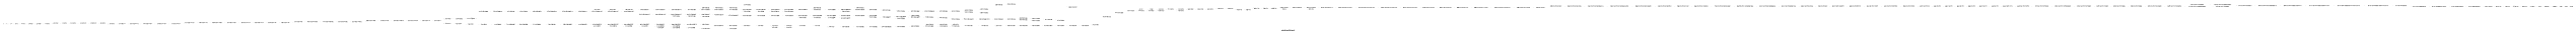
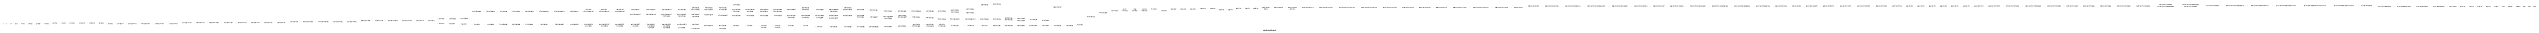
  digraph {
    label="Control-flow-graph for register allocator (function _main)"
    rankdir=LR
    n1 [label="0, 0: "]
    n2 [label="1, 1: "]
    n3 [label="2, 2: 0 1 "]
    n4 [label="3, 3: 0 1 2 3 "]
    n5 [label="4, 4: 0 1 2 3 4 5 "]
    n6 [label="5, 5: 0 1 2 3 4 5 6 7 "]
    n7 [label="6, 6: 0 1 2 3 4 5 6 7 "]
    n8 [label="7, 7: 0 1 2 3 4 5 6 7 "]
    n9 [label="8, 10: 0 1 2 3 4 5 6 7 "]
    n10 [label="14, 16: 0 1 2 3 4 5 6 7 "]
    n11 [label="9, 11: 0 1 2 3 4 5 6 7 "]
    n12 [label="15, 17: 0 1 2 3 4 5 6 7 10 11 "]
    n13 [label="10, 12: 0 1 2 3 4 5 6 7 "]
    n14 [label="11, 13: 0 1 2 3 4 5 6 7 8 9 "]
    n15 [label="12, 14: 0 1 2 3 4 5 6 7 8 9 "]
    n16 [label="13, 15: 0 1 2 3 4 5 6 7 "]
    n17 [label="16, 18: 0 1 2 3 4 5 6 7 10 11 12 13 "]
    n18 [label="17, 19: 0 1 2 3 4 5 6 7 10 11 12 13 14 "]
    n19 [label="18, 20: 0 1 2 3 4 5 6 7 10 11 12 13 14 "]
    n20 [label="19, 21: 0 1 2 3 4 5 6 7 10 11 12 13 14 "]
    n21 [label="20, 27: 0 1 2 3 4 5 6 7 10 11 12 13 14 "]
    n22 [label="39, 64: 0 1 2 3 4 5 10 11 "]
    n23 [label="21, 28: 0 1 2 3 4 5 6 7 10 11 12 13 "]
    n24 [label="40, 65: 0 1 2 3 4 5 10 11 "]
    n25 [label="22, 33: 0 1 2 3 4 5 6 7 10 11 12 13 15 16 "]
    n26 [label="115, 437: 0 1 2 3 4 5 6 7 "]
    n27 [label="23, 34: 0 1 2 3 4 5 6 7 10 11 15 16 17 "]
    n28 [label="116, 188: 0 1 2 3 4 5 6 7 65 66 "]
    n29 [label="24, 35: 0 1 2 3 4 5 6 7 10 11 17 18 19 "]
    n30 [label="25, 36: 0 1 2 3 4 5 6 7 10 11 18 19 "]
    n31 [label="26, 37: 0 1 2 3 4 5 6 7 10 11 20 21 "]
    n32 [label="27, 38: 0 1 2 3 4 5 6 7 10 11 20 21 "]
    n33 [label="28, 42: 0 1 2 3 4 5 6 7 10 11 22 23 "]
    n34 [label="29, 43: 0 1 2 3 4 5 6 7 10 11 22 23 24 25 "]
    n35 [label="30, 44: 0 1 2 3 4 5 6 7 10 11 22 23 24 25 26 "]
    n36 [label="31, 45: 0 1 2 3 4 5 6 7 10 11 22 23 26 "]
    n37 [label="32, 46: 0 1 2 3 4 5 6 7 10 11 22 23 26 "]
    n38 [label="33, 53: 0 1 2 3 4 5 6 7 10 11 22 23 26 "]
    n39 [label="34, 54: 0 1 2 3 4 5 6 7 10 11 22 23 "]
    n40 [label="35, 59: 0 1 2 3 4 5 6 7 10 11 22 23 27 28 "]
    n41 [label="36, 60: 0 1 2 3 4 5 6 7 10 11 27 28 29 "]
    n42 [label="37, 61: 0 1 2 3 4 5 6 7 10 11 29 "]
    n43 [label="38, 62: 0 1 2 3 4 5 6 7 10 11 "]
    n44 [label="41, 68: 0 1 2 3 4 5 10 11 "]
    n45 [label="42, 438: 0 1 2 3 4 5 30 31 "]
    n46 [label="43, 70: 0 1 2 3 4 5 30 31 32 33 "]
    n47 [label="44, 72: 0 1 2 3 4 5 30 31 32 33 34 "]
    n48 [label="45, 73: 0 1 2 3 4 5 30 31 34 35 36 "]
    n49 [label="46, 74: 0 1 2 3 4 5 30 31 35 36 "]
    n50 [label="47, 75: 0 1 2 3 4 5 30 31 37 38 "]
    n51 [label="48, 439: 0 1 2 3 4 5 30 31 37 38 39 40 "]
    n52 [label="49, 76: 0 1 2 3 4 5 30 31 37 38 39 40 "]
    n53 [label="50, 79: 0 1 2 3 4 5 30 31 39 40 41 42 "]
    n54 [label="68, 107: 0 1 2 3 4 5 39 40 "]
    n55 [label="51, 80: 0 1 2 3 4 5 30 31 39 40 41 42 43 44 "]
    n56 [label="69, 110: 0 1 2 3 4 5 39 40 52 "]
    n57 [label="52, 83: 0 1 2 3 4 5 30 31 39 40 43 44 "]
    n58 [label="53, 84: 0 1 2 3 4 5 30 31 39 40 43 44 "]
    n59 [label="54, 85: 0 1 2 3 4 5 30 31 39 40 "]
    n60 [label="55, 86: 0 1 2 3 4 5 30 31 45 46 47 48 "]
    n61 [label="56, 87: 0 1 2 3 4 5 6 7 30 31 45 46 47 48 "]
    n62 [label="57, 89: 0 1 2 3 4 5 6 7 30 31 "]
    n63 [label="58, 93: 0 1 2 3 4 5 6 7 30 31 49 50 "]
    n64 [label="79, 124: 0 1 2 3 4 5 6 7 "]
    n65 [label="59, 94: 0 1 2 3 4 5 6 7 49 50 51 "]
    n66 [label="80, 125: 0 1 2 3 4 5 6 7 54 55 "]
    n67 [label="60, 95: 0 1 2 3 4 5 6 7 51 "]
    n68 [label="61, 96: 0 1 2 3 4 5 6 7 "]
    n69 [label="62, 99: 0 1 2 3 4 5 6 7 "]
    n70 [label="64, 101: 0 1 2 3 4 5 6 7 "]
    n71 [label="63, 100: 0 1 2 3 4 5 6 7 "]
    n72 [label="65, 102: 0 1 2 3 4 5 6 7 "]
    n73 [label="66, 103: 0 1 2 3 4 5 6 7 "]
    n74 [label="67, 106: 0 1 2 3 4 5 6 7 "]
    n75 [label="70, 111: 0 1 2 3 4 5 39 40 52 "]
    n76 [label="71, 112: 0 1 2 3 4 5 39 40 "]
    n77 [label="72, 113: 0 1 2 3 4 5 39 40 53 "]
    n78 [label="74, 115: 0 1 2 3 4 5 39 40 "]
    n79 [label="73, 114: 0 1 2 3 4 5 39 40 53 "]
    n80 [label="75, 116: 0 1 2 3 4 5 39 40 53 "]
    n81 [label="76, 117: 0 1 2 3 4 5 39 40 53 "]
    n82 [label="77, 118: 0 1 2 3 4 5 6 7 39 40 53 "]
    n83 [label="78, 122: 0 1 2 3 4 5 6 7 39 40 "]
    n84 [label="81, 126: 0 1 2 3 4 5 6 7 54 55 56 "]
    n85 [label="82, 127: 0 1 2 3 4 5 6 7 54 55 56 "]
    n86 [label="83, 440: 0 1 2 3 4 5 6 7 54 55 56 57 58 "]
    n87 [label="94, 152: 0 1 2 3 4 5 6 7 "]
    n88 [label="84, 132: 0 1 2 3 4 5 6 7 56 57 58 "]
    n89 [label="95, 153: 0 1 2 3 4 5 6 7 59 60 "]
    n90 [label="85, 133: 0 1 2 3 4 5 6 7 56 57 58 "]
    n91 [label="86, 136: 0 1 2 3 4 5 6 7 57 58 "]
    n92 [label="89, 140: 0 1 2 3 4 5 6 7 56 57 58 "]
    n93 [label="87, 138: 0 1 2 3 4 5 6 7 57 58 "]
    n94 [label="90, 143: 0 1 2 3 4 5 6 7 56 57 58 "]
    n95 [label="88, 139: 0 1 2 3 4 5 6 7 "]
    n96 [label="91, 144: 0 1 2 3 4 5 6 7 57 58 "]
    n97 [label="92, 147: 0 1 2 3 4 5 6 7 57 58 "]
    n98 [label="93, 149: 0 1 2 3 4 5 6 7 57 58 "]
    n99 [label="96, 154: 0 1 2 3 4 5 6 7 59 60 61 "]
    n100 [label="97, 155: 0 1 2 3 4 5 6 7 59 60 61 "]
    n101 [label="98, 160: 0 1 2 3 4 5 6 7 59 60 61 "]
    n102 [label="102, 168: 0 1 2 3 4 5 6 7 "]
    n103 [label="99, 161: 0 1 2 3 4 5 6 7 59 60 "]
    n104 [label="103, 169: 0 1 2 3 4 5 6 7 62 63 "]
    n105 [label="100, 164: 0 1 2 3 4 5 6 7 59 60 "]
    n106 [label="101, 165: 0 1 2 3 4 5 6 7 59 60 "]
    n107 [label="104, 170: 0 1 2 3 4 5 6 7 62 63 64 "]
    n108 [label="105, 171: 0 1 2 3 4 5 6 7 64 "]
    n109 [label="106, 174: 6 7 "]
    n110 [label="111, 179: 0 1 2 3 4 5 6 7 "]
    n111 [label="107, 175: 2 3 6 7 "]
    n112 [label="112, 180: 0 1 2 3 4 5 6 7 "]
    n113 [label="108, 176: 0 1 2 3 6 7 "]
    n114 [label="109, 177: 0 1 2 3 4 5 6 7 "]
-   n115 [label="110, 178: 0 1 2 3 4 5 6 7 "]
    n116 [label="216, 325: 0 1 2 3 4 5 6 7 "]
    n117 [label="217, 326: 0 1 2 3 4 5 6 7 "]
    n118 [label="113, 182: 0 1 2 3 4 5 6 7 "]
    n119 [label="114, 185: 0 1 2 3 4 5 6 7 "]
    n120 [label="117, 187: 0 1 2 3 4 5 6 7 65 66 "]
    n121 [label="118, 189: 0 1 2 3 4 5 6 7 65 66 67 68 "]
    n122 [label="119, 190: 0 1 2 3 4 5 6 7 65 66 67 68 "]
    n123 [label="120, 191: 0 1 2 3 4 5 6 7 65 66 "]
    n124 [label="121, 192: 0 1 2 3 4 5 6 7 65 66 "]
    n125 [label="122, 193: 0 1 2 3 4 5 6 7 65 66 69 70 "]
    n126 [label="123, 194: 0 1 2 3 4 5 6 7 65 66 69 70 71 72 "]
    n127 [label="124, 195: 0 1 2 3 4 5 6 7 65 66 69 70 71 72 "]
    n128 [label="125, 196: 0 1 2 3 4 5 6 7 65 66 71 72 "]
    n129 [label="126, 441: 0 1 2 3 4 5 6 7 65 66 71 72 73 74 "]
    n130 [label="212, 319: 0 1 2 3 4 5 6 7 "]
    n131 [label="127, 199: 0 1 2 3 4 5 6 7 65 66 71 72 73 74 "]
    n132 [label="213, 320: 0 1 2 3 4 5 6 7 "]
    n133 [label="128, 200: 0 1 2 3 4 5 6 7 65 66 71 72 73 74 "]
    n134 [label="129, 201: 0 1 2 3 4 5 6 7 65 66 71 72 73 74 "]
    n135 [label="130, 202: 0 1 2 3 4 5 6 7 65 66 71 72 73 74 "]
    n136 [label="134, 206: 2 3 4 5 6 7 65 66 73 74 "]
    n137 [label="135, 207: 0 1 2 3 4 5 6 7 65 66 73 74 "]
    n138 [label="131, 203: 0 1 2 3 4 5 6 7 65 66 71 72 73 74 "]
    n139 [label="170, 259: 0 1 2 3 6 7 65 66 "]
    n140 [label="132, 204: 0 1 2 3 4 5 6 7 65 66 73 74 "]
    n141 [label="171, 260: 0 1 2 3 4 5 6 7 65 66 "]
    n142 [label="133, 205: 0 1 2 3 4 5 6 7 65 66 "]
    n143 [label="173, 262: 0 1 4 5 6 7 65 66 73 74 "]
    n144 [label="209, 315: 0 1 2 3 4 5 6 7 65 66 "]
    n145 [label="174, 263: 0 1 2 3 4 5 6 7 65 66 73 74 "]
    n146 [label="210, 316: 0 1 2 3 4 5 6 7 65 66 "]
    n147 [label="136, 443: 0 1 2 3 4 5 6 7 65 66 73 74 75 "]
    n148 [label="137, 210: 0 1 2 3 4 5 6 7 65 66 75 "]
    n149 [label="138, 211: 0 1 2 3 4 5 6 7 65 66 75 "]
    n150 [label="139, 216: 0 1 2 3 4 5 6 7 65 66 75 "]
    n151 [label="141, 219: 0 1 2 3 4 5 65 66 "]
    n152 [label="140, 217: 0 1 2 3 4 5 6 7 65 66 75 "]
    n153 [label="142, 220: 0 1 2 3 4 5 65 66 "]
    n154 [label="146, 224: 0 1 2 3 4 5 6 7 65 66 75 "]
    n155 [label="147, 227: 0 1 2 3 4 5 6 7 65 66 75 78 79 "]
    n156 [label="143, 221: 0 1 2 3 4 5 65 66 76 77 "]
    n157 [label="144, 222: 0 1 2 3 4 5 6 7 65 66 76 77 "]
    n158 [label="145, 223: 0 1 2 3 4 5 6 7 65 66 "]
    n159 [label="158, 241: 0 1 2 3 4 5 6 7 65 66 "]
    n160 [label="159, 242: 0 1 2 3 4 5 6 7 65 66 "]
    n161 [label="148, 228: 0 1 2 3 4 5 6 7 65 66 78 79 "]
    n162 [label="149, 229: 0 1 2 3 4 5 6 7 65 66 80 81 "]
    n163 [label="150, 230: 0 1 2 3 4 5 6 7 65 66 80 81 "]
    n164 [label="151, 233: 0 1 2 3 4 5 65 66 "]
    n165 [label="156, 238: 0 1 2 3 4 5 6 7 65 66 "]
    n166 [label="152, 234: 0 1 2 3 4 5 65 66 82 83 "]
    n167 [label="157, 239: 0 1 2 3 4 5 6 7 65 66 "]
    n168 [label="153, 235: 0 1 2 3 4 5 65 66 82 83 84 85 "]
    n169 [label="154, 236: 0 1 2 3 4 5 6 7 65 66 84 85 "]
    n170 [label="155, 237: 0 1 2 3 4 5 6 7 65 66 "]
    n171 [label="160, 245: 0 1 2 3 4 5 6 7 65 66 86 87 "]
    n172 [label="161, 246: 0 1 2 3 4 5 6 7 65 66 86 87 88 "]
    n173 [label="162, 247: 0 1 2 3 4 5 6 7 65 66 88 "]
    n174 [label="163, 248: 0 1 2 3 4 5 6 7 65 66 "]
    n175 [label="164, 251: 0 1 2 3 4 5 6 7 65 66 "]
    n176 [label="166, 253: 0 1 2 3 4 5 6 7 65 66 "]
    n177 [label="165, 252: 0 1 2 3 4 5 6 7 65 66 "]
    n178 [label="167, 254: 0 1 2 3 4 5 6 7 65 66 "]
    n179 [label="168, 255: 0 1 2 3 4 5 6 7 65 66 "]
    n180 [label="169, 258: 0 1 2 3 4 5 6 7 65 66 "]
    n181 [label="172, 261: 0 1 2 3 4 5 6 7 65 66 "]
    n182 [label="175, 444: 0 1 2 3 4 5 6 7 65 66 73 74 89 "]
    n183 [label="176, 266: 0 1 2 3 4 5 6 7 65 66 89 "]
    n184 [label="177, 267: 0 1 2 3 4 5 6 7 65 66 89 "]
    n185 [label="178, 272: 0 1 2 3 4 5 6 7 65 66 89 "]
    n186 [label="180, 275: 0 1 2 3 4 5 65 66 "]
    n187 [label="179, 273: 0 1 2 3 4 5 6 7 65 66 89 "]
    n188 [label="181, 276: 0 1 2 3 4 5 65 66 "]
    n189 [label="185, 280: 0 1 2 3 4 5 6 7 65 66 89 "]
    n190 [label="186, 283: 0 1 2 3 4 5 6 7 65 66 89 92 93 "]
    n191 [label="182, 277: 0 1 2 3 4 5 65 66 90 91 "]
    n192 [label="183, 278: 0 1 2 3 4 5 6 7 65 66 90 91 "]
    n193 [label="184, 279: 0 1 2 3 4 5 6 7 65 66 "]
    n194 [label="197, 297: 0 1 2 3 4 5 6 7 65 66 "]
    n195 [label="198, 298: 0 1 2 3 4 5 6 7 65 66 "]
    n196 [label="187, 284: 0 1 2 3 4 5 6 7 65 66 92 93 "]
    n197 [label="188, 285: 0 1 2 3 4 5 6 7 65 66 94 95 "]
    n198 [label="189, 286: 0 1 2 3 4 5 6 7 65 66 94 95 "]
    n199 [label="190, 289: 0 1 2 3 4 5 65 66 "]
    n200 [label="195, 294: 0 1 2 3 4 5 6 7 65 66 "]
    n201 [label="191, 290: 0 1 2 3 4 5 65 66 96 97 "]
    n202 [label="196, 295: 0 1 2 3 4 5 6 7 65 66 "]
    n203 [label="192, 291: 0 1 2 3 4 5 65 66 96 97 98 99 "]
    n204 [label="193, 292: 0 1 2 3 4 5 6 7 65 66 98 99 "]
    n205 [label="194, 293: 0 1 2 3 4 5 6 7 65 66 "]
    n206 [label="199, 301: 0 1 2 3 4 5 6 7 65 66 100 101 "]
    n207 [label="200, 302: 0 1 2 3 4 5 6 7 65 66 100 101 102 "]
    n208 [label="201, 303: 0 1 2 3 4 5 6 7 65 66 102 "]
    n209 [label="202, 304: 0 1 2 3 4 5 6 7 65 66 "]
    n210 [label="203, 307: 0 1 2 3 4 5 6 7 65 66 "]
    n211 [label="205, 309: 0 1 2 3 4 5 6 7 65 66 "]
    n212 [label="204, 308: 0 1 2 3 4 5 6 7 65 66 "]
    n213 [label="206, 310: 0 1 2 3 4 5 6 7 65 66 "]
    n214 [label="207, 311: 0 1 2 3 4 5 6 7 65 66 "]
    n215 [label="208, 314: 0 1 2 3 4 5 6 7 65 66 "]
    n216 [label="211, 318: 0 1 2 3 4 5 6 7 65 66 "]
    n217 [label="214, 322: 0 1 2 3 4 5 6 7 103 104 "]
    n218 [label="215, 323: 0 1 2 3 4 5 6 7 103 104 "]
    n219 [label="218, 327: 0 1 2 3 4 5 6 7 "]
    n220 [label="219, 330: 0 1 2 3 4 5 6 7 "]
    n221 [label="221, 335: 0 1 4 5 6 7 "]
    n222 [label="220, 333: 0 1 2 3 4 5 6 7 "]
    n223 [label="223, 337: 0 1 4 5 6 7 "]
    n224 [label="222, 336: 0 1 4 5 6 7 "]
    n225 [label="224, 338: 0 1 4 5 6 7 "]
    n226 [label="225, 339: 0 1 4 5 6 7 "]
    n227 [label="226, 342: 0 1 4 5 6 7 105 106 "]
    n228 [label="295, 426: 0 1 6 7 "]
    n229 [label="227, 343: 0 1 4 5 6 7 105 106 107 108 "]
    n230 [label="296, 427: 0 1 4 5 6 7 "]
    n231 [label="228, 344: 0 1 4 5 6 7 107 108 109 110 "]
    n232 [label="229, 345: 0 1 4 5 6 7 107 108 109 110 111 112 "]
    n233 [label="230, 346: 0 1 4 5 6 7 107 108 109 110 111 112 113 114 "]
    n234 [label="231, 347: 0 1 4 5 6 7 107 108 109 110 111 112 113 114 115 116 "]
    n235 [label="232, 348: 0 1 4 5 6 7 107 108 109 110 111 112 113 114 115 116 "]
    n236 [label="233, 349: 0 1 4 5 6 7 109 110 111 112 113 114 115 116 "]
    n237 [label="234, 350: 0 1 4 5 6 7 109 110 113 114 115 116 "]
    n238 [label="235, 351: 0 1 4 5 6 7 109 110 113 114 115 116 "]
    n239 [label="236, 352: 0 1 4 5 6 7 109 110 113 114 117 118 "]
    n240 [label="237, 353: 0 1 4 5 6 7 109 110 113 114 117 118 119 120 "]
    n241 [label="238, 354: 0 1 4 5 6 7 109 110 113 114 117 118 119 120 121 122 "]
    n242 [label="239, 355: 0 1 4 5 6 7 109 110 113 114 117 118 121 122 "]
    n243 [label="240, 356: 0 1 4 5 6 7 109 110 113 114 "]
    n244 [label="241, 359: 0 1 4 5 6 7 109 110 113 114 123 124 "]
    n245 [label="264, 383: 0 1 4 5 6 7 109 110 "]
    n246 [label="242, 360: 0 1 4 5 6 7 109 110 113 114 123 124 125 126 "]
    n247 [label="265, 384: 0 1 4 5 6 7 109 110 "]
    n248 [label="243, 361: 0 1 4 5 6 7 109 110 113 114 123 124 125 126 127 128 "]
    n249 [label="244, 362: 0 1 4 5 6 7 109 110 113 114 123 124 125 126 127 128 129 130 "]
    n250 [label="245, 363: 0 1 4 5 6 7 109 110 113 114 123 124 125 126 129 130 "]
    n251 [label="246, 364: 0 1 4 5 6 7 109 110 113 114 123 124 129 130 "]
    n252 [label="247, 365: 0 1 4 5 6 7 109 110 113 114 123 124 "]
    n253 [label="248, 366: 0 1 4 5 6 7 109 110 113 114 123 124 131 132 "]
    n254 [label="249, 367: 0 1 4 5 6 7 109 110 113 114 123 124 131 132 133 134 "]
    n255 [label="250, 369: 0 1 4 5 6 7 109 110 113 114 123 124 133 134 135 136 "]
    n256 [label="251, 370: 0 1 4 5 6 7 109 110 123 124 133 134 135 136 137 138 "]
    n257 [label="252, 371: 0 1 4 5 6 7 109 110 123 124 133 134 137 138 "]
    n258 [label="253, 372: 0 1 4 5 6 7 109 110 123 124 137 138 "]
    n259 [label="254, 373: 0 1 4 5 6 7 109 110 123 124 "]
    n260 [label="255, 374: 0 1 4 5 6 7 109 110 123 124 139 140 "]
    n261 [label="256, 375: 0 1 4 5 6 7 109 110 139 140 141 142 "]
    n262 [label="257, 376: 0 1 4 5 6 7 109 110 141 142 143 144 "]
    n263 [label="258, 377: 0 1 4 5 6 7 109 110 141 142 143 144 145 146 "]
    n264 [label="259, 378: 0 1 4 5 6 7 109 110 141 142 145 146 "]
    n265 [label="260, 379: 0 1 4 5 6 7 109 110 145 146 "]
    n266 [label="261, 380: 0 1 4 5 6 7 109 110 "]
    n267 [label="262, 381: 0 1 4 5 6 7 109 110 "]
    n268 [label="263, 382: 0 1 4 5 6 7 109 110 "]
    n269 [label="266, 385: 0 1 4 5 6 7 109 110 "]
    n270 [label="267, 388: 0 1 4 5 6 7 109 110 147 148 "]
    n271 [label="297, 428: 0 1 4 5 6 7 "]
    n272 [label="268, 389: 0 1 4 5 6 7 109 110 147 148 149 150 "]
    n273 [label="298, 429: 0 1 4 5 6 7 "]
    n274 [label="269, 391: 0 1 4 5 6 7 109 110 147 148 149 150 151 152 "]
    n275 [label="270, 392: 0 1 4 5 6 7 109 110 147 148 149 150 151 152 153 154 "]
    n276 [label="271, 393: 0 1 4 5 6 7 109 110 147 148 149 150 153 154 "]
    n277 [label="272, 394: 0 1 4 5 6 7 109 110 147 148 153 154 "]
    n278 [label="273, 395: 0 1 4 5 6 7 109 110 147 148 155 156 "]
    n279 [label="274, 396: 0 1 4 5 6 7 109 110 147 148 155 156 "]
    n280 [label="275, 442: 0 1 4 5 6 7 109 110 147 148 157 158 159 160 "]
    n281 [label="276, 399: 0 1 4 5 6 7 109 110 147 148 157 158 159 160 "]
    n282 [label="277, 401: 0 1 4 5 6 7 109 110 147 148 157 158 159 160 161 162 163 164 "]
    n283 [label="279, 403: 0 1 4 5 6 7 109 110 147 148 157 158 159 160 "]
    n284 [label="278, 402: 0 1 4 5 6 7 109 110 147 148 161 162 163 164 "]
    n285 [label="280, 405: 0 1 4 5 6 7 109 110 147 148 157 158 159 160 161 162 163 164 "]
    n286 [label="281, 407: 0 1 4 5 6 7 109 110 147 148 161 162 163 164 "]
    n287 [label="282, 408: 0 1 4 5 6 7 109 110 147 148 161 162 163 164 165 166 167 168 "]
    n288 [label="283, 409: 0 1 4 5 6 7 109 110 147 148 165 166 167 168 169 170 171 172 "]
    n289 [label="284, 411: 0 1 4 5 6 7 109 110 147 148 165 166 167 168 169 170 171 172 173 174 "]
    n290 [label="285, 412: 0 1 4 5 6 7 109 110 165 166 167 168 169 170 171 172 173 174 175 176 177 178 "]
    n291 [label="286, 413: 0 1 4 5 6 7 109 110 165 166 167 168 169 170 171 172 175 176 177 178 "]
    n292 [label="287, 414: 0 1 4 5 6 7 109 110 165 166 167 168 "]
    n293 [label="288, 417: 0 1 4 5 6 7 109 110 165 166 167 168 179 180 "]
    n294 [label="289, 418: 0 1 4 5 6 7 165 166 167 168 179 180 181 182 "]
    n295 [label="290, 419: 0 1 4 5 6 7 165 166 167 168 181 182 "]
    n296 [label="291, 420: 0 1 4 5 6 7 165 166 167 168 181 182 "]
    n297 [label="292, 421: 0 1 4 5 6 7 181 182 "]
    n298 [label="293, 422: 0 1 4 5 6 7 "]
    n299 [label="294, 425: 0 1 4 5 6 7 "]
    n300 [label="299, 430: 0 1 6 7 "]
    n301 [label="300, 431: 6 7 "]
    n302 [label="301, 432: 183 184 "]
    n303 [label="302, 433: 183 184 "]
    n304 [label="303, 434: "]
    n305 [label="304, 435: "]
    n306 [label="305, 436: "]
    n1 -> n2
    n2 -> n3
    n3 -> n4
    n4 -> n5
    n5 -> n6
    n6 -> n7
    n7 -> n8
    n8 -> n9
    n8 -> n10
    n9 -> n11
    n10 -> n12
    n11 -> n13
    n12 -> n17
    n13 -> n14
    n14 -> n15
    n15 -> n16
    n16 -> n10
    n17 -> n18
    n18 -> n19
    n19 -> n20
    n20 -> n21
    n20 -> n22
    n21 -> n23
    n22 -> n24
    n23 -> n25
    n23 -> n26
    n24 -> n44
    n25 -> n27
    n26 -> n28
    n27 -> n29
    n28 -> n120
    n29 -> n30
    n30 -> n31
    n31 -> n32
    n32 -> n22
    n32 -> n33
    n33 -> n34
    n34 -> n35
    n35 -> n36
    n36 -> n37
    n37 -> n22
    n37 -> n38
    n38 -> n39
    n39 -> n26
    n39 -> n40
    n40 -> n41
    n41 -> n42
    n42 -> n43
    n43 -> n22
    n43 -> n26
    n44 -> n45
    n45 -> n46
    n46 -> n47
    n47 -> n48
    n48 -> n49
    n49 -> n50
    n50 -> n51
    n51 -> n52
    n52 -> n53
    n52 -> n54
    n53 -> n55
    n54 -> n56
    n55 -> n57
    n56 -> n75
    n57 -> n58
    n58 -> n59
    n59 -> n60
    n60 -> n61
    n61 -> n62
    n62 -> n63
    n62 -> n64
    n63 -> n65
    n64 -> n66
    n65 -> n67
    n66 -> n84
    n67 -> n68
    n68 -> n69
    n68 -> n70
    n69 -> n71
    n70 -> n72
    n71 -> n64
    n72 -> n73
    n73 -> n74
    n74 -> n64
    n75 -> n76
    n76 -> n77
    n76 -> n78
    n77 -> n79
    n78 -> n80
    n79 -> n81
    n80 -> n81
    n81 -> n82
    n82 -> n83
    n83 -> n64
    n84 -> n85
    n85 -> n86
    n85 -> n87
    n86 -> n88
    n87 -> n89
    n88 -> n90
    n89 -> n99
    n90 -> n91
    n90 -> n92
    n91 -> n93
    n92 -> n94
    n93 -> n95
    n94 -> n96
    n95 -> n87
    n96 -> n87
    n96 -> n97
    n97 -> n98
    n98 -> n87
    n99 -> n100
    n100 -> n101
    n100 -> n102
    n101 -> n103
    n102 -> n104
    n103 -> n102
    n103 -> n105
    n104 -> n107
    n105 -> n106
    n106 -> n102
    n107 -> n108
    n108 -> n109
    n108 -> n110
    n109 -> n111
    n110 -> n112
    n111 -> n113
    n112 -> n118
    n113 -> n114
-   n114 -> n115
-   n115 -> n116
    n116 -> n117
    n117 -> n219
    n118 -> n119
    n119 -> n116
    n120 -> n121
    n121 -> n122
    n122 -> n123
    n123 -> n124
    n124 -> n125
    n125 -> n126
    n126 -> n127
    n127 -> n128
    n128 -> n129
    n128 -> n130
    n129 -> n131
    n130 -> n132
    n131 -> n133
    n132 -> n217
    n133 -> n134
    n134 -> n135
    n135 -> n138
    n135 -> n139
    n136 -> n137
    n137 -> n147
    n138 -> n140
    n139 -> n141
    n140 -> n142
    n140 -> n143
    n141 -> n181
    n142 -> n144
    n143 -> n145
    n144 -> n146
    n145 -> n182
    n146 -> n216
    n147 -> n148
    n148 -> n149
    n149 -> n150
    n149 -> n151
    n150 -> n152
    n151 -> n153
    n152 -> n151
    n152 -> n154
    n153 -> n156
    n154 -> n155
    n155 -> n161
    n156 -> n157
    n157 -> n158
    n158 -> n159
    n159 -> n160
    n160 -> n120
    n160 -> n171
    n161 -> n162
    n162 -> n163
    n163 -> n164
    n163 -> n165
    n164 -> n166
    n165 -> n167
    n166 -> n168
    n167 -> n159
    n168 -> n169
    n169 -> n170
    n170 -> n159
    n171 -> n172
    n172 -> n173
    n173 -> n174
    n174 -> n175
    n174 -> n176
    n175 -> n177
    n176 -> n178
    n177 -> n120
    n178 -> n179
    n179 -> n180
    n180 -> n120
    n181 -> n120
    n182 -> n183
    n183 -> n184
    n184 -> n185
    n184 -> n186
    n185 -> n187
    n186 -> n188
    n187 -> n186
    n187 -> n189
    n188 -> n191
    n189 -> n190
    n190 -> n196
    n191 -> n192
    n192 -> n193
    n193 -> n194
    n194 -> n195
    n195 -> n120
    n195 -> n206
    n196 -> n197
    n197 -> n198
    n198 -> n199
    n198 -> n200
    n199 -> n201
    n200 -> n202
    n201 -> n203
    n202 -> n194
    n203 -> n204
    n204 -> n205
    n205 -> n194
    n206 -> n207
    n207 -> n208
    n208 -> n209
    n209 -> n210
    n209 -> n211
    n210 -> n212
    n211 -> n213
    n212 -> n120
    n213 -> n214
    n214 -> n215
    n215 -> n120
    n216 -> n120
    n217 -> n136
    n217 -> n218
    n218 -> n116
    n219 -> n220
    n219 -> n221
    n220 -> n222
    n220 -> n223
    n221 -> n224
    n222 -> n221
    n222 -> n223
    n223 -> n225
    n224 -> n223
    n225 -> n226
    n226 -> n227
    n226 -> n228
    n227 -> n229
    n228 -> n230
    n229 -> n231
    n230 -> n271
    n231 -> n232
    n232 -> n233
    n233 -> n234
    n234 -> n235
    n235 -> n236
    n236 -> n237
    n237 -> n238
    n238 -> n239
    n239 -> n240
    n240 -> n241
    n241 -> n242
    n242 -> n243
    n243 -> n244
    n243 -> n245
    n244 -> n246
    n245 -> n247
    n246 -> n248
    n247 -> n269
    n248 -> n249
    n249 -> n250
    n250 -> n251
    n251 -> n252
    n252 -> n253
    n253 -> n254
    n254 -> n255
    n255 -> n256
    n256 -> n257
    n257 -> n258
    n258 -> n259
    n259 -> n260
    n260 -> n261
    n261 -> n262
    n262 -> n263
    n263 -> n264
    n264 -> n265
    n265 -> n266
    n266 -> n267
    n267 -> n268
    n268 -> n245
    n269 -> n270
    n269 -> n271
    n270 -> n272
    n271 -> n273
    n272 -> n274
    n273 -> n300
    n274 -> n275
    n275 -> n276
    n276 -> n277
    n277 -> n278
    n278 -> n279
    n279 -> n271
    n279 -> n280
    n280 -> n281
    n281 -> n282
    n281 -> n283
    n282 -> n284
    n283 -> n285
    n284 -> n286
    n285 -> n286
    n286 -> n287
    n287 -> n288
    n288 -> n289
    n289 -> n290
    n290 -> n291
    n291 -> n292
    n292 -> n271
    n292 -> n293
    n293 -> n294
    n294 -> n295
    n295 -> n296
    n296 -> n297
    n297 -> n298
    n298 -> n299
    n299 -> n271
    n300 -> n301
    n301 -> n302
    n302 -> n303
    n303 -> n304
    n304 -> n305
    n305 -> n306
  }
